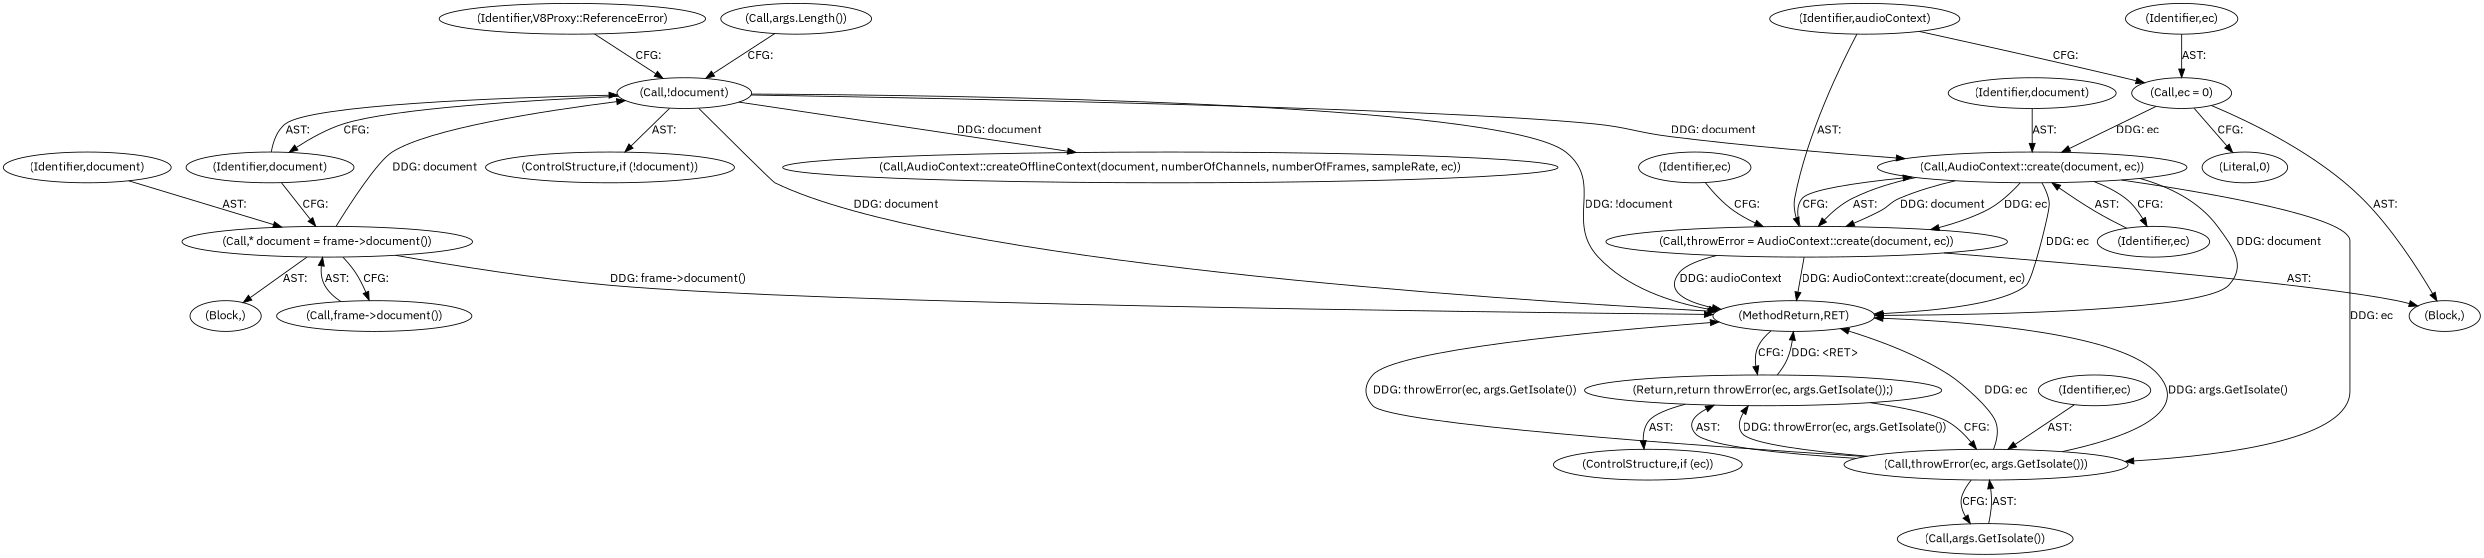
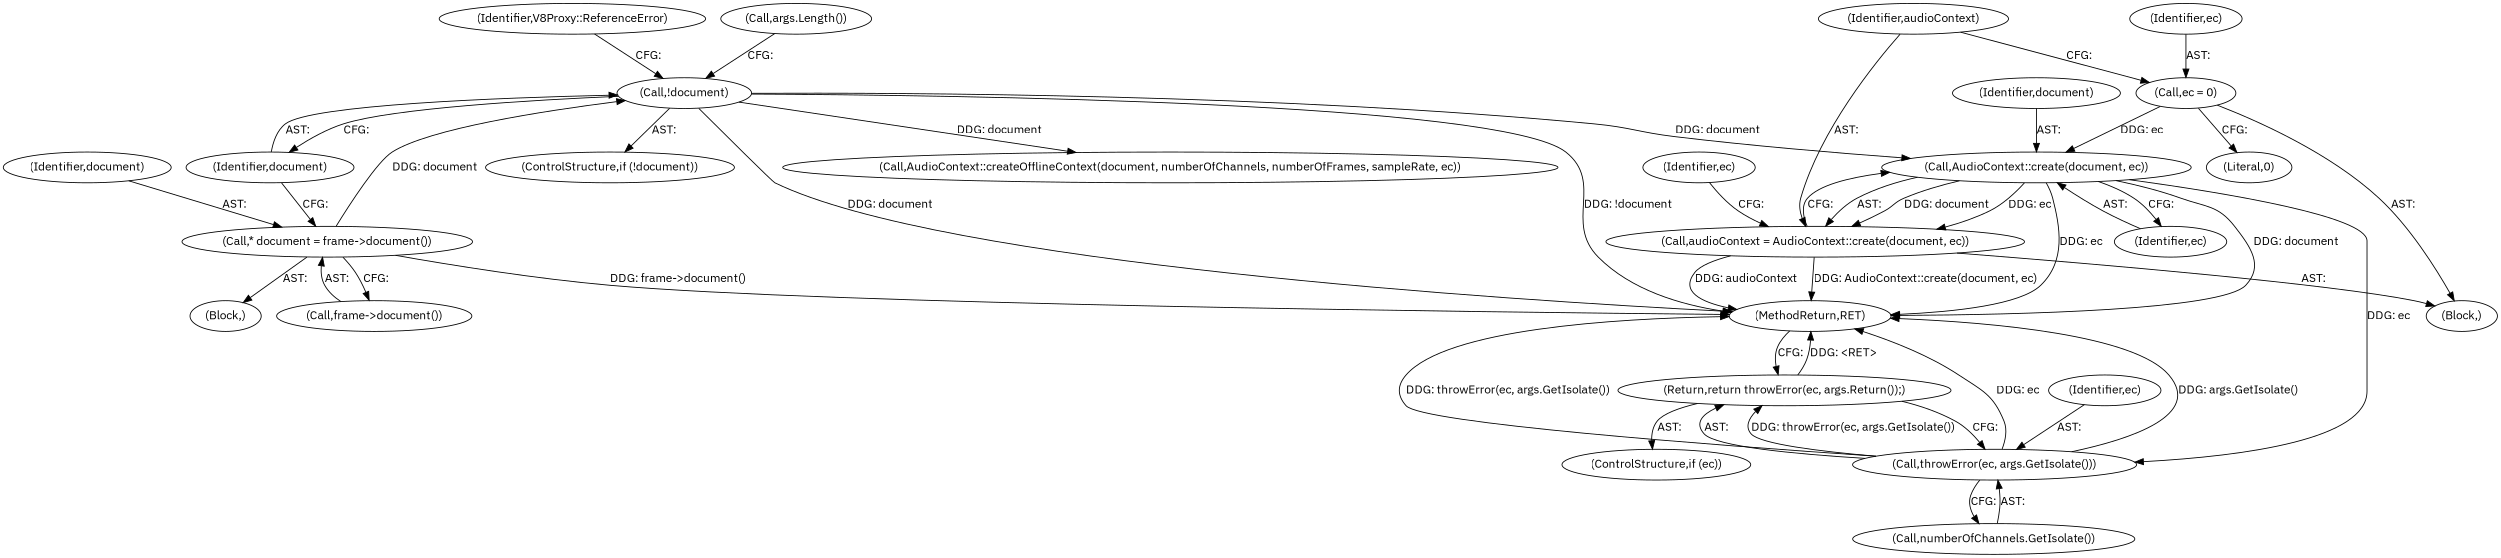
  digraph {
    fontname="IBM Plex Sans"
    node [fontname="IBM Plex Sans"]
    edge [fontname="IBM Plex Sans"]
    n1 [label="(Call,AudioContext::create(document, ec))"]
-   n2 [label="(Call,throwError = AudioContext::create(document, ec))"]
+   n2 [label="(Call,audioContext = AudioContext::create(document, ec))"]
    n3 [label="(Call,throwError(ec, args.GetIsolate()))"]
    n4 [label="(Identifier,ec)"]
    n5 [label="(MethodReturn,RET)"]
    n6 [label="(Block,)"]
-   n7 [label="(Return,return throwError(ec, args.GetIsolate());)"]
-   n8 [label="(Call,args.GetIsolate())"]
+   n7 [label="(Return,return throwError(ec, args.Return());)"]
+   n8 [label="(Call,numberOfChannels.GetIsolate())"]
    n9 [label="(Call,!document)"]
    n10 [label="(Identifier,document)"]
    n11 [label="(ControlStructure,if (!document))"]
    n12 [label="(Call,AudioContext::createOfflineContext(document, numberOfChannels, numberOfFrames, sampleRate, ec))"]
    n13 [label="(Call,* document = frame->document())"]
    n14 [label="(Block,)"]
    n15 [label="(Call,frame->document())"]
    n16 [label="(Call,ec = 0)"]
    n17 [label="(Literal,0)"]
    n18 [label="(ControlStructure,if (ec))"]
    n19 [label="(Identifier,V8Proxy::ReferenceError)"]
    n20 [label="(Identifier,document)"]
    n21 [label="(Identifier,ec)"]
    n22 [label="(Identifier,audioContext)"]
    n23 [label="(Identifier,document)"]
    n24 [label="(Identifier,ec)"]
    n25 [label="(Identifier,ec)"]
    n26 [label="(Call,args.Length())"]
    n1 -> n2 [label="AST: "]
    n1 -> n2 [label="DDG: document"]
    n1 -> n2 [label="DDG: ec"]
    n1 -> n3 [label="DDG: ec"]
    n1 -> n4 [label="CFG: "]
    n1 -> n5 [label="DDG: ec"]
    n1 -> n5 [label="DDG: document"]
    n2 -> n1 [label="CFG: "]
    n2 -> n5 [label="DDG: audioContext"]
    n2 -> n5 [label="DDG: AudioContext::create(document, ec)"]
    n2 -> n6 [label="AST: "]
    n3 -> n5 [label="DDG: ec"]
    n3 -> n5 [label="DDG: args.GetIsolate()"]
    n3 -> n5 [label="DDG: throwError(ec, args.GetIsolate())"]
    n3 -> n7 [label="AST: "]
    n3 -> n7 [label="DDG: throwError(ec, args.GetIsolate())"]
    n3 -> n8 [label="CFG: "]
    n4 -> n1 [label="AST: "]
    n5 -> n7 [label="CFG: "]
    n7 -> n3 [label="CFG: "]
    n7 -> n5 [label="DDG: <RET>"]
    n7 -> n18 [label="AST: "]
    n8 -> n3 [label="AST: "]
    n9 -> n1 [label="DDG: document"]
    n9 -> n5 [label="DDG: !document"]
    n9 -> n5 [label="DDG: document"]
    n9 -> n10 [label="CFG: "]
    n9 -> n11 [label="AST: "]
    n9 -> n12 [label="DDG: document"]
    n10 -> n9 [label="AST: "]
    n10 -> n13 [label="CFG: "]
    n13 -> n5 [label="DDG: frame->document()"]
    n13 -> n9 [label="DDG: document"]
    n13 -> n14 [label="AST: "]
    n13 -> n15 [label="CFG: "]
    n15 -> n13 [label="AST: "]
    n16 -> n1 [label="DDG: ec"]
    n16 -> n6 [label="AST: "]
    n16 -> n17 [label="CFG: "]
    n19 -> n9 [label="CFG: "]
    n20 -> n1 [label="AST: "]
    n21 -> n2 [label="CFG: "]
    n22 -> n2 [label="AST: "]
    n22 -> n16 [label="CFG: "]
    n23 -> n13 [label="AST: "]
    n24 -> n16 [label="AST: "]
    n25 -> n3 [label="AST: "]
    n26 -> n9 [label="CFG: "]
  }
